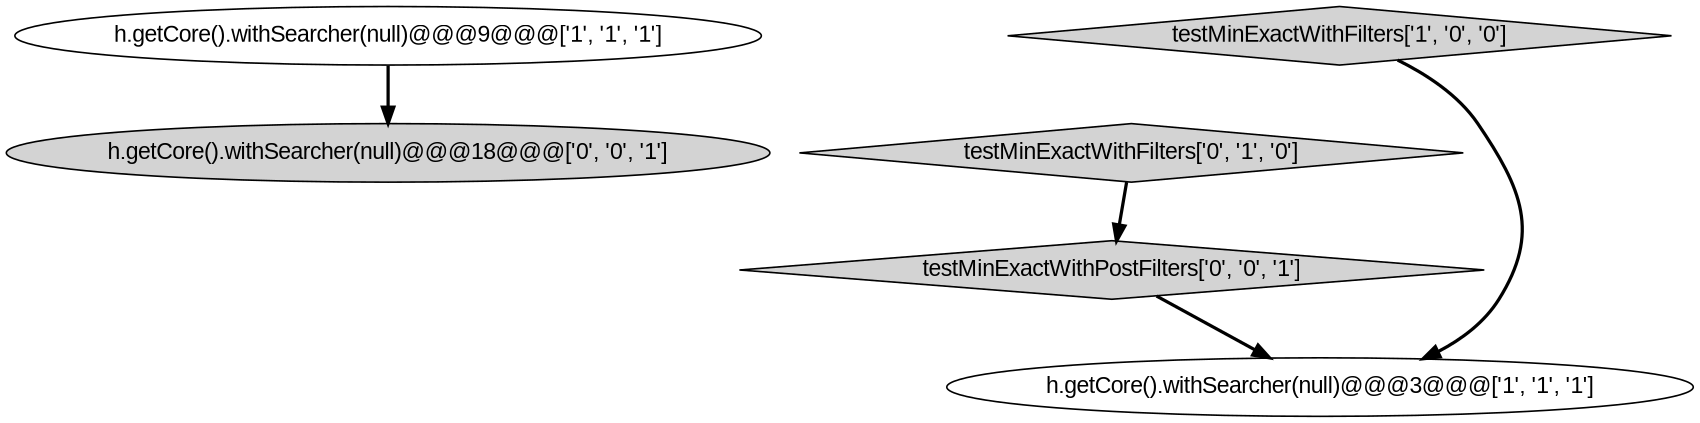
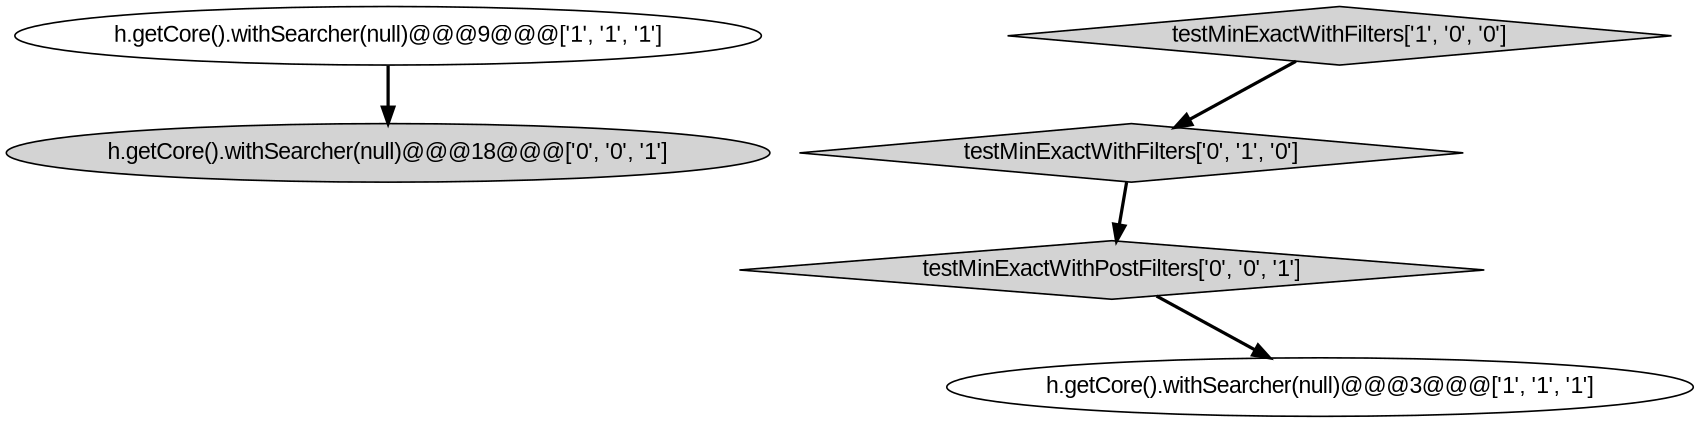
  digraph {
    fontname="Liberation Sans"
    node [fillcolor=lightgray fontname="Liberation Sans" shape=ellipse style=filled]
    edge [fontname="Liberation Sans" style=bold]
    n1 [label="h.getCore().withSearcher(null)@@@18@@@['0', '0', '1']"]
    n2 [label="testMinExactWithFilters['0', '1', '0']" shape=diamond]
    n3 [label="testMinExactWithPostFilters['0', '0', '1']" shape=diamond]
    n4 [fillcolor=white label="h.getCore().withSearcher(null)@@@3@@@['1', '1', '1']"]
    n5 [fillcolor=white label="h.getCore().withSearcher(null)@@@9@@@['1', '1', '1']"]
    n6 [label="testMinExactWithFilters['1', '0', '0']" shape=diamond]
    n2 -> n3
    n3 -> n4
    n5 -> n1
-   n6 -> n4
+   n6 -> n2
  }
